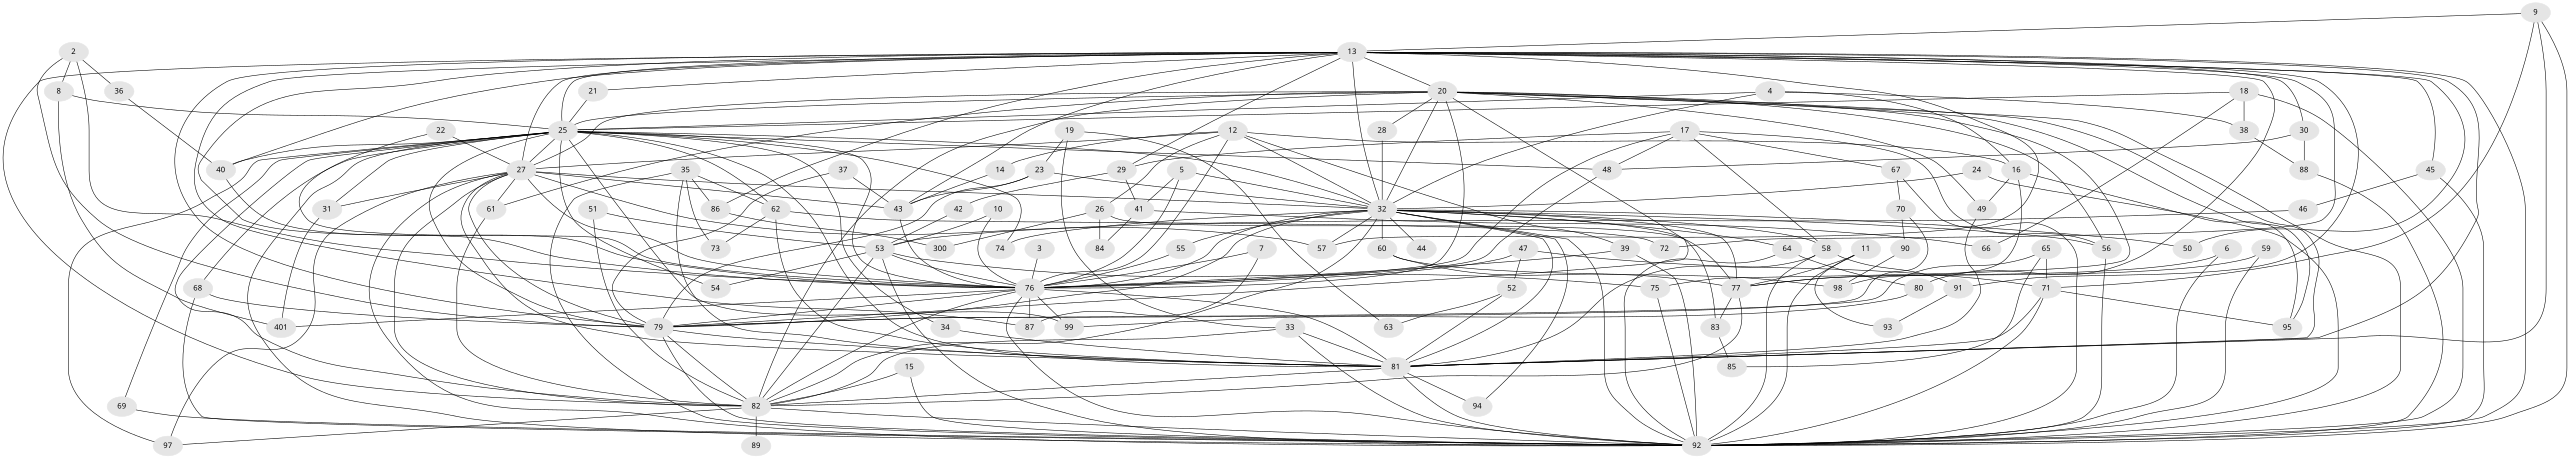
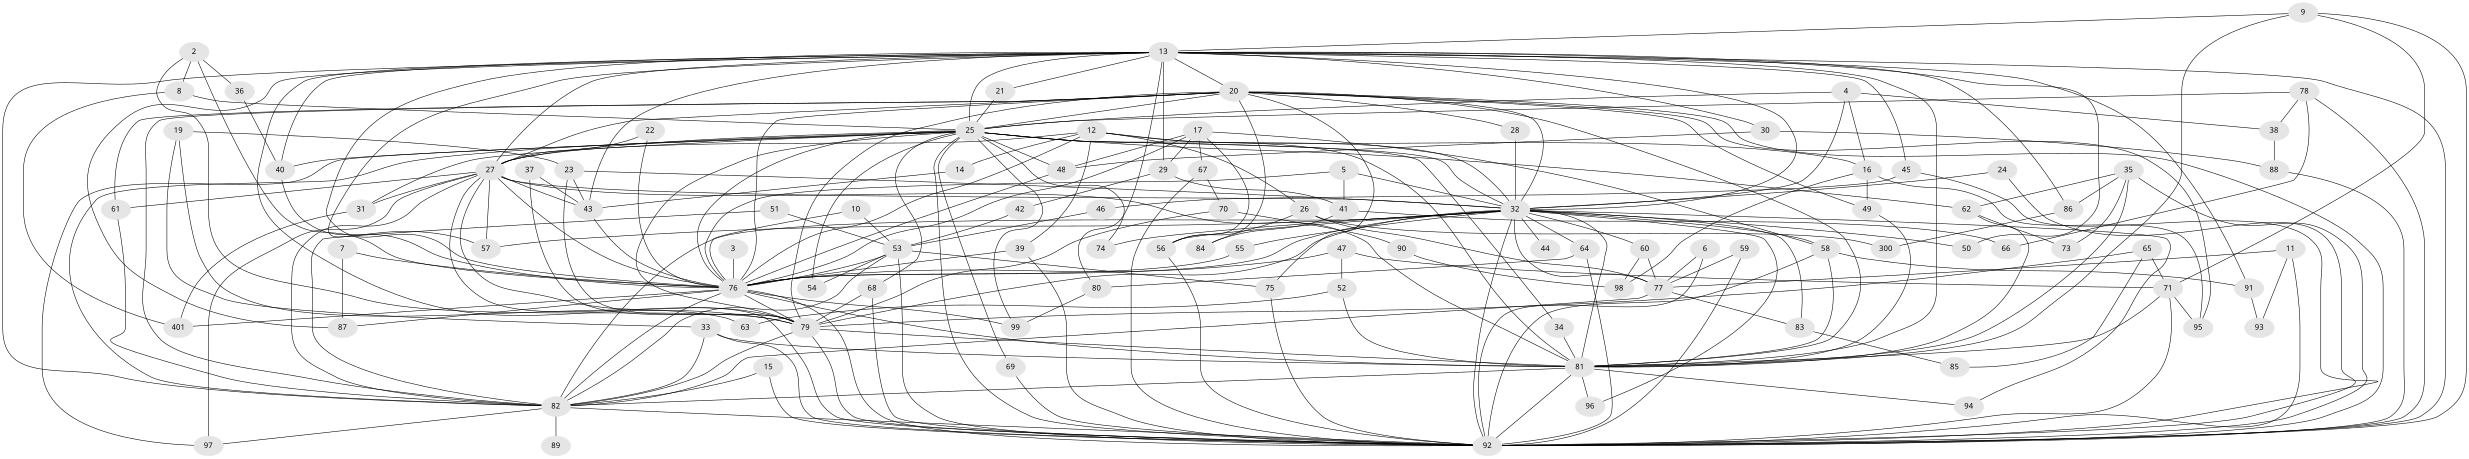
  graph {
    fontname="Noto Sans"
    node [color=gray90 fontname="Noto Sans" style=filled]
    edge [fontname="Noto Sans" weight=1.0]
    32
    81
    76
    79
    77
    92
    50
    57
    82
    56
    58
    74
    44
    55
    60
    64
    83
    94
+   96
    2
    8
    36
    25
    n24 [label=401]
    40
    87
    99
    3
    4
    16
    38
    49
    95
    98
    27
    48
    31
    34
    54
    62
    68
    69
    97
    88
    5
    41
    66
    84
    6
    7
    9
    13
    71
    20
    21
    29
    30
    43
    45
-   72
    80
    86
    91
    10
    53
    75
    11
    93
    12
    14
    26
    39
    n73 [label=300]
    61
    28
    42
    46
    89
    15
    17
    67
    70
-   18
+   18 [label=78]
    19
    23
    33
    63
    22
    24
    73
    85
    35
    37
    47
    52
    51
    59
    65
    90
    32 -- 81
    32 -- 76
    32 -- 79 [weight=2.0]
    32 -- 77 [weight=2.0]
    32 -- 92
    32 -- 50
    32 -- 57
    32 -- 82
    32 -- 56
    32 -- 58
    32 -- 74
    32 -- 44
    32 -- 55
    32 -- 60
    32 -- 64 [weight=2.0]
    32 -- 83
    32 -- 94
+   32 -- 96
    81 -- 92
    81 -- 82
    81 -- 94
+   81 -- 96
    76 -- 81
    76 -- 79
    76 -- 92
    76 -- 82
    76 -- n24
    76 -- 87
    76 -- 99 [weight=2.0]
    79 -- 81
    79 -- 92
    79 -- 82
    77 -- 82
    77 -- 83
    82 -- 92 [weight=2.0]
    82 -- 97
    82 -- 89
    56 -- 92
    58 -- 81
    58 -- 92
    58 -- 91
    55 -- 76
    60 -- 77
    60 -- 98
    64 -- 92
    64 -- 80
    83 -- 85
    2 -- 76
    2 -- 79
    2 -- 8
    2 -- 36
    8 -- 25
    8 -- n24
    36 -- 40
    25 -- 32
    25 -- 81
    25 -- 76
    25 -- 79
    25 -- 92
    25 -- 82
    25 -- 74
    25 -- 40
    25 -- 99
    25 -- 27 [weight=2.0]
    25 -- 48
    25 -- 31
    25 -- 34
    25 -- 54
    25 -- 62
    25 -- 68
    25 -- 69
    25 -- 97
    40 -- 76
    3 -- 76
    4 -- 32
    4 -- 25
    4 -- 16
    4 -- 38
    16 -- 49
    16 -- 95
    16 -- 98
    38 -- 88
    49 -- 81
    27 -- 32 [weight=2.0]
    27 -- 81 [weight=2.0]
    27 -- 76 [weight=2.0]
    27 -- 79
    27 -- 92
    27 -- 57
    27 -- 82 [weight=2.0]
    27 -- 31
    27 -- 97
    27 -- 43
    27 -- 61
    48 -- 76
    31 -- n24
    34 -- 81
    62 -- 81
-   62 -- 72
    62 -- 73
    68 -- 79
    68 -- 92
    69 -- 92
    88 -- 92
    5 -- 32
    5 -- 76
    5 -- 41
    41 -- 66
    41 -- 84
    6 -- 77
    6 -- 92
    7 -- 76
    7 -- 87
    9 -- 81
    9 -- 92
    9 -- 13
    9 -- 71
    13 -- 32 [weight=2.0]
    13 -- 81
    13 -- 76
    13 -- 79
    13 -- 92
    13 -- 50
    13 -- 57
    13 -- 82
    13 -- 25 [weight=2.0]
    13 -- 40
    13 -- 87
    13 -- 27
    13 -- 20 [weight=2.0]
    13 -- 21
    13 -- 29
    13 -- 30
    13 -- 43
    13 -- 45
-   13 -- 72
    13 -- 80
    13 -- 86
    13 -- 91
    71 -- 81
    71 -- 92
    71 -- 95
    20 -- 32
    20 -- 81
    20 -- 76
    20 -- 79
    20 -- 92
    20 -- 82
    20 -- 56
    20 -- 25
    20 -- 49
    20 -- 95
    20 -- 27
    20 -- 75
    20 -- 61
    20 -- 28
    21 -- 25 [weight=2.0]
    29 -- 41
    29 -- 42
    30 -- 48
    30 -- 88
    43 -- 76
    45 -- 92 [weight=2.0]
    45 -- 46
    80 -- 99
    86 -- n73
    91 -- 93
    10 -- 76
    10 -- 53
    53 -- 76
    53 -- 92
    53 -- 82
    53 -- 54
    53 -- 75
    75 -- 92
    11 -- 77
    11 -- 92
    11 -- 93
    12 -- 32
    12 -- 76
    12 -- 16
    12 -- 27
    12 -- 14
    12 -- 26
    12 -- 39
    14 -- 43
    26 -- 77
    26 -- 84
    26 -- n73
    39 -- 76
    39 -- 92
    61 -- 82
    28 -- 32
    42 -- 53
    46 -- 53
    15 -- 92
    15 -- 82
    17 -- 76
    17 -- 56
    17 -- 58
    17 -- 48
    17 -- 29
    17 -- 67
    67 -- 92
    67 -- 70
    70 -- 79
    70 -- 90
    18 -- 92 [weight=2.0]
    18 -- 25
    18 -- 38
    18 -- 66
    19 -- 23
    19 -- 33
    19 -- 63
    23 -- 32
    23 -- 79
    23 -- 43
    33 -- 81
    33 -- 92
    33 -- 82
    22 -- 76
    22 -- 27
    24 -- 32
    24 -- 92
    35 -- 81
    35 -- 92
    35 -- 62
    35 -- 86
    35 -- 73
    37 -- 79
    37 -- 43
    47 -- 76
    47 -- 71
    47 -- 52
    52 -- 81
    52 -- 63
    51 -- 82
    51 -- 53
    59 -- 77
    59 -- 92
    65 -- 79
    65 -- 71
    65 -- 85
    90 -- 98
  }
